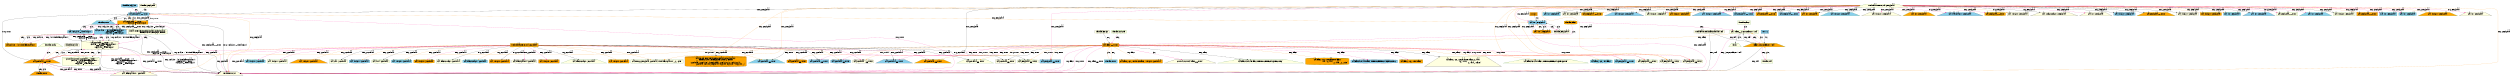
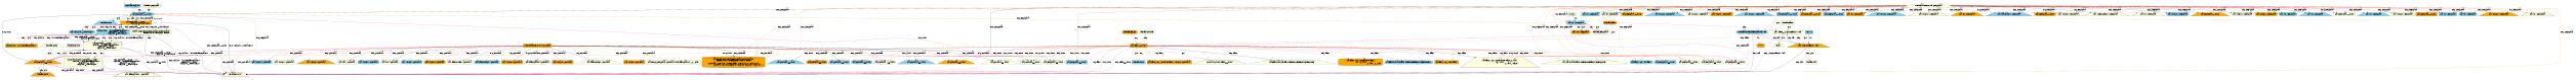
  digraph {
    node [color=darkgreen fillcolor=lightyellow shape=cylinder style=filled]
    edge [arrowhead=diamond color=deeppink]
    n1 [color=black fillcolor=skyblue label="(Call,pReplyData == NULL)"]
    n2 [fillcolor=orange label="(Call,pReplyData == NULL ||\n                     *replySize != sizeof(int32_t))" shape=box]
    n3 [color=black fillcolor=skyblue label="(Call,(int *)pReplyData)" shape=box]
    n4 [fillcolor=skyblue label="(Identifier,NULL)" shape=trapezium]
    n5 [color=black label="(MethodReturn,int)" shape=trapezium]
    n6 [color=black fillcolor=skyblue label="(Call,cmdSize < (int)sizeof(effect_param_t) ||\n                    pReplyData == NULL ||\n                     *replySize != sizeof(int32_t))" shape=box]
    n7 [color=black fillcolor=skyblue label="(Call,*replySize != sizeof(int32_t))"]
    n8 [color=black label="(Identifier,pReplyData)"]
    n9 [color=black fillcolor=orange label="(Call,*(int *)pReplyData)"]
    n10 [label="(MethodParameterIn,void *pReplyData)" shape=trapezium]
    n11 [color=black fillcolor=skyblue label="(Call,pReplyData == NULL)" shape=box]
    n12 [fillcolor=skyblue label="(Call,(int *)pReplyData)" shape=box]
    n13 [color=black label="(Call,(int *)pReplyData)"]
    n14 [fillcolor=orange label="(Call,pReplyData  == NULL)"]
    n15 [color=black fillcolor=skyblue label="(Call,(uint32_t *)pReplyData)" shape=trapezium]
    n16 [label="(Call,(uint32_t *)pReplyData)" shape=box]
    n17 [fillcolor=orange label="(Call,(uint32_t *)pReplyData)" shape=box]
    n18 [color=black fillcolor=skyblue label="(Call,(uint32_t *)pReplyData)" shape=trapezium]
    n19 [color=black fillcolor=skyblue label="(Call,pReplyData == NULL)" shape=box]
    n20 [fillcolor=orange label="(Call,pReplyData == NULL)" shape=box]
    n21 [color=black fillcolor=skyblue label="(Call,pReplyData == NULL)" shape=box]
    n22 [fillcolor=orange label="(Call,(int *)pReplyData)" shape=box]
    n23 [fillcolor=skyblue label="(Call,(uint32_t *)pReplyData)" shape=trapezium]
    n24 [color=black label="(Call,(uint32_t *)pReplyData)" shape=trapezium]
    n25 [fillcolor=orange label="(Call,(int *)pReplyData)" shape=trapezium]
    n26 [color=black fillcolor=skyblue label="(Call,(data_param_t *)pReplyData)" shape=trapezium]
    n27 [fillcolor=skyblue label="(Call,pReplyData == NULL)" shape=box]
    n28 [fillcolor=orange label="(Call,pReplyData == NULL)"]
    n29 [color=black label="(Call,(uint32_t *)pReplyData)" shape=box]
    n30 [color=black label="(Call,(config_config_t *)pReplyData)" shape=trapezium]
    n31 [color=black label="(Call,(int *)pReplyData)" shape=trapezium]
    n32 [color=black fillcolor=skyblue label="(Call,(uint32_t *)pReplyData)"]
    n33 [fillcolor=orange label="(Call,pReplyData == NULL)" shape=trapezium]
    n34 [label="(Call,pReplyData == NULL)"]
    n35 [label="(Call,pReplyData == NULL)"]
    n36 [color=black label="(Call,(uint32_t *)pReplyData)"]
    n37 [fillcolor=orange label="(Call,(uint32_t *)pReplyData)"]
    n38 [fillcolor=skyblue label="(Call,(int *)pReplyData)"]
    n39 [color=black fillcolor=skyblue label="(Call,(int *)pReplyData)" shape=trapezium]
    n40 [label="(Call,pReplyData == NULL)" shape=box]
    n41 [fillcolor=skyblue label="(Call,(int *)pReplyData)" shape=trapezium]
    n42 [label="(Call,(uint32_t *)pReplyData)" shape=box]
    n43 [color=black fillcolor=orange label="(Call,pReplyData == NULL)" shape=box]
    n44 [label="(Call,memcpy(pReplyData, pCmdData, sizeof(effect_param_t) + p->psize))" shape=box]
    n45 [color=black label="(Call,pReplyData == NULL)"]
    n46 [fillcolor=skyblue label="(Call,(int *)pReplyData)" shape=box]
    n47 [color=black fillcolor=orange label="(Call,ALOGE(\"PreProcessingFx_Command cmdCode Case: \"\n \"EFFECT_CMD_SET_FEATURE_CONFIG: ERROR\n\"\n \"pCmdData %p cmdSize %d pReplyData %p replySize %p *replySize %d\",\n                        pCmdData, cmdSize, pReplyData, replySize, replySize ? *replySize : -1))"]
    n48 [fillcolor=skyblue label="(Call,(int *)pReplyData)"]
    n49 [color=black label="(Call,pReplyData == NULL)"]
    n50 [fillcolor=orange label="(Call,(uint32_t *)pReplyData)" shape=trapezium]
    n51 [color=black label="(Call,(int *)pReplyData)" shape=trapezium]
+   1000100 [color=black fillcolor=orange]
    n53 [color=black fillcolor=orange label="(Call,pCmdData == NULL)" shape=trapezium]
    n54 [color=black label="(Call,pCmdData == NULL||\n                    cmdSize < (int)sizeof(effect_param_t) ||\n                    pReplyData == NULL ||\n                     *replySize != sizeof(int32_t))"]
    n55 [color=black label="(Call,(effect_param_t *) pCmdData)" shape=trapezium]
    n56 [color=black fillcolor=orange label="(Identifier,NULL)" shape=trapezium]
    n57 [label="(ControlStructure,if (pCmdData == NULL||\n                    cmdSize < (int)sizeof(effect_param_t) ||\n                    pReplyData == NULL ||\n                     *replySize != sizeof(int32_t)))"]
    n58 [fillcolor=orange label="(MethodParameterIn,void *pCmdData)" shape=box]
    n59 [label="(Call,(uint32_t *)pCmdData)" shape=box]
    n60 [color=black fillcolor=orange label="(Call,(uint32_t *)pCmdData)" shape=trapezium]
    n61 [color=black label="(Call,pCmdData == NULL)" shape=box]
    n62 [label="(Call,(char *)pCmdData)" shape=box]
    n63 [color=black fillcolor=skyblue label="(Call,pCmdData == NULL)" shape=box]
    n64 [color=black label="(Call,pCmdData    == NULL)"]
    n65 [color=black fillcolor=skyblue label="(Call,pCmdData == NULL)" shape=trapezium]
    n66 [color=black fillcolor=skyblue label="(Call,(uint32_t *)pCmdData)"]
    n67 [fillcolor=skyblue label="(Call,pCmdData == NULL)" shape=trapezium]
    n68 [label="(Call,(bool *)pCmdData)"]
    n69 [fillcolor=skyblue label="(Call,(uint32_t *)pCmdData)"]
    n70 [fillcolor=orange label="(Call,(uint32_t *)pCmdData)"]
    n71 [color=black fillcolor=skyblue label="(Call,pCmdData == NULL)"]
    n72 [label="(Call,(effect_config_t *)pCmdData)" shape=box]
    n73 [fillcolor=orange label="(Call,pCmdData == NULL)" shape=trapezium]
    n74 [fillcolor=skyblue label="(Call,(effect_config_t *)pCmdData)"]
    n75 [label="(Call,pCmdData == NULL)" shape=trapezium]
    n76 [color=black fillcolor=orange label="(Call,(uint32_t *)pCmdData)" shape=box]
    n77 [color=black label="(Call,(effect_param_t *)pCmdData)"]
    n78 [color=black fillcolor=orange label="(Call,(uint32_t *)pCmdData)" shape=box]
    n79 [label="(Call,(effect_config_t *)pCmdData)" shape=trapezium]
    n80 [fillcolor=orange label="(Call,(uint32_t *)pCmdData)" shape=box]
    n81 [color=black fillcolor=orange label="(Call,pCmdData == NULL)"]
    n82 [fillcolor=skyblue label="(Call,(uint32_t *)pCmdData)"]
    n83 [color=black fillcolor=orange label="(Call,effect == NULL)" shape=box]
    n84 [fillcolor=skyblue label="(Call,effect->ops->init(effect))"]
    n85 [fillcolor=skyblue label="(Identifier,NULL)" shape=box]
    n86 [color=black fillcolor=orange label="(Call,effect->ops->set_device(effect, *(uint32_t *)pCmdData))" shape=box]
    n87 [color=black label="(ControlStructure,if (effect == NULL))" shape=trapezium]
    n88 [label="(Call,Effect_SetState(effect, PREPROC_EFFECT_STATE_CONFIG))" shape=trapezium]
    n89 [fillcolor=orange label="(Call,effect->ops->set_parameter(effect,\n (void *)p->data,\n                                                                p->data + p->psize))"]
    n90 [color=black fillcolor=skyblue label="(Call,Effect_SetState(effect, PREPROC_EFFECT_STATE_CONFIG))"]
    n91 [fillcolor=orange label="(Call,effect->ops->reset(effect))" shape=box]
    n92 [color=black label="(Call,effect->ops->get_parameter(effect, p->data,\n &p->vsize,\n                                                       p->data + voffset))" shape=trapezium]
-   n93 [label="(Call,Effect_SetState(effect, PREPROC_EFFECT_STATE_ACTIVE))" shape=trapezium]
+   n93 [label="(Call,Call_SetState(effect, PREPROC_EFFECT_STATE_ACTIVE))" shape=trapezium]
    n94 [label="(Call,* effect = (preproc_effect_t *) self)" shape=box]
-   n95 [fillcolor=orange label="(Effect,(preproc_effect_t *) self)" shape=trapezium]
+   n95 [fillcolor=orange label="(Call,(preproc_effect_t *) self)" shape=trapezium]
    n96 [label="(Block,)" shape=trapezium]
    n97 [label="(Identifier,self)" shape=box]
-   n98 [color=black label="(MethodParameterIn,effect_handle_t  self)"]
+   n98 [color=black fillcolor=skyblue label="(MethodParameterIn,effect_handle_t  self)"]
    n99 [fillcolor=orange label="(Call,cmdSize < (int)sizeof(effect_param_t))" shape=box]
-   n100 [color=black label="(Identifier,EINVAL)"]
+   n100 [color=black fillcolor=orange label="(Identifier,EINVAL)"]
    n101 [label="(Identifier,config)" shape=trapezium]
-   n102 [color=black fillcolor=skyblue label="(Identifier,replySize)"]
+   n102 [color=black fillcolor=skyblue label="(Command,replySize)"]
    n103 [color=black label="(Identifier,cmdSize)"]
    n104 [color=black label="(Identifier,pReplyData)" shape=box]
    n105 [label="(Identifier,effect)" shape=box]
    n106 [label="(Identifier,cmdCode)"]
    n107 [fillcolor=orange label="(Identifier,effect)"]
    n108 [label="(Literal,\"PreProcessingFx_Command cmdCode Case: \"\n                         \"EFFECT_CMD_SET_PARAM: ERROR\")"]
    1000112 [color=black fillcolor=skyblue shape=box]
-   1000521 [color=black fillcolor=orange shape=box]
+   1000521 [color=black shape=box]
    n1 -> n2 [color=darkorange label="AST: "]
    n1 -> n2 [color=darkorange label="DDG: pReplyData"]
    n1 -> n2 [color=black label="DDG: NULL"]
    n1 -> n3 [arrowhead=vee color=darkorange label="DDG: pReplyData"]
    n1 -> n4 [color=black label="CFG: "]
    n1 -> n5 [color=darkorange label="DDG: pReplyData"]
    n1 -> n5 [arrowhead=vee label="DDG: NULL"]
    n2 -> n1 [arrowhead=vee color=darkorange label="CFG: "]
    n2 -> n5 [color=black label="DDG: *replySize != sizeof(int32_t)"]
    n2 -> n5 [label="DDG: pReplyData == NULL"]
    n2 -> n6 [arrowhead=vee color=black label="AST: "]
    n2 -> n6 [arrowhead=vee color=black label="DDG: pReplyData == NULL"]
    n2 -> n6 [arrowhead=vee color=darkorange label="DDG: *replySize != sizeof(int32_t)"]
    n2 -> n7 [arrowhead=vee color=black label="CFG: "]
    n3 -> n5 [label="DDG: pReplyData"]
    n3 -> n8 [label="CFG: "]
    n3 -> n9 [arrowhead=vee color=black label="AST: "]
    n4 -> n1 [color=black label="AST: "]
    n6 -> n2 [arrowhead=vee color=black label="CFG: "]
    n6 -> n5 [color=black label="DDG: pReplyData == NULL ||\n                     *replySize != sizeof(int32_t)"]
    n6 -> n5 [color=black label="DDG: cmdSize < (int)sizeof(effect_param_t)"]
    n6 -> n54 [label="AST: "]
    n6 -> n54 [arrowhead=vee color=black label="DDG: cmdSize < (int)sizeof(effect_param_t)"]
    n6 -> n54 [color=black label="DDG: pReplyData == NULL ||\n                     *replySize != sizeof(int32_t)"]
    n6 -> n99 [arrowhead=vee color=darkorange label="CFG: "]
    n7 -> n2 [label="AST: "]
    n7 -> n2 [arrowhead=vee label="DDG: *replySize"]
    n8 -> n3 [color=black label="AST: "]
    n9 -> n3 [color=darkorange label="CFG: "]
    n10 -> n1 [color=black label="DDG: pReplyData"]
    n10 -> n3 [label="DDG: pReplyData"]
    n10 -> n5 [color=darkorange label="DDG: pReplyData"]
    n10 -> n11 [arrowhead=vee label="DDG: pReplyData"]
    n10 -> n12 [color=black label="DDG: pReplyData"]
    n10 -> n13 [arrowhead=vee color=black label="DDG: pReplyData"]
    n10 -> n14 [arrowhead=vee color=darkorange label="DDG: pReplyData"]
    n10 -> n15 [color=black label="DDG: pReplyData"]
    n10 -> n16 [arrowhead=vee label="DDG: pReplyData"]
    n10 -> n17 [color=darkorange label="DDG: pReplyData"]
    n10 -> n18 [label="DDG: pReplyData"]
    n10 -> n19 [label="DDG: pReplyData"]
    n10 -> n20 [color=black label="DDG: pReplyData"]
    n10 -> n21 [label="DDG: pReplyData"]
    n10 -> n22 [color=black label="DDG: pReplyData"]
    n10 -> n23 [color=black label="DDG: pReplyData"]
    n10 -> n24 [arrowhead=vee label="DDG: pReplyData"]
    n10 -> n25 [arrowhead=vee color=darkorange label="DDG: pReplyData"]
    n10 -> n26 [label="DDG: pReplyData"]
    n10 -> n27 [arrowhead=vee color=darkorange label="DDG: pReplyData"]
    n10 -> n28 [arrowhead=vee label="DDG: pReplyData"]
    n10 -> n29 [color=darkorange label="DDG: pReplyData"]
    n10 -> n30 [arrowhead=vee color=black label="DDG: pReplyData"]
    n10 -> n31 [label="DDG: pReplyData"]
    n10 -> n32 [arrowhead=vee color=black label="DDG: pReplyData"]
    n10 -> n33 [arrowhead=vee color=black label="DDG: pReplyData"]
    n10 -> n34 [arrowhead=vee color=darkorange label="DDG: pReplyData"]
    n10 -> n35 [arrowhead=vee color=black label="DDG: pReplyData"]
    n10 -> n36 [arrowhead=vee color=black label="DDG: pReplyData"]
    n10 -> n37 [arrowhead=vee color=darkorange label="DDG: pReplyData"]
    n10 -> n38 [color=darkorange label="DDG: pReplyData"]
    n10 -> n39 [color=black label="DDG: pReplyData"]
    n10 -> n40 [label="DDG: pReplyData"]
    n10 -> n41 [arrowhead=vee label="DDG: pReplyData"]
    n10 -> n42 [arrowhead=vee color=black label="DDG: pReplyData"]
    n10 -> n43 [color=darkorange label="DDG: pReplyData"]
    n10 -> n44 [color=darkorange label="DDG: pReplyData"]
    n10 -> n45 [arrowhead=vee color=darkorange label="DDG: pReplyData"]
    n10 -> n46 [label="DDG: pReplyData"]
    n10 -> n47 [color=darkorange label="DDG: pReplyData"]
    n10 -> n48 [label="DDG: pReplyData"]
    n10 -> n49 [color=darkorange label="DDG: pReplyData"]
    n10 -> n50 [color=darkorange label="DDG: pReplyData"]
    n10 -> n51 [label="DDG: pReplyData"]
+   n10 -> 1000100 [color=darkorange label="AST: "]
    n53 -> n1 [arrowhead=vee color=black label="DDG: NULL"]
    n53 -> n5 [color=black label="DDG: pCmdData"]
    n53 -> n5 [arrowhead=vee label="DDG: NULL"]
    n53 -> n54 [color=black label="AST: "]
    n53 -> n54 [color=black label="DDG: pCmdData"]
    n53 -> n54 [label="DDG: NULL"]
    n53 -> n55 [arrowhead=vee label="DDG: pCmdData"]
    n53 -> n56 [color=black label="CFG: "]
    n54 -> n5 [arrowhead=vee label="DDG: pCmdData == NULL"]
    n54 -> n5 [arrowhead=vee color=black label="DDG: cmdSize < (int)sizeof(effect_param_t) ||\n                    pReplyData == NULL ||\n                     *replySize != sizeof(int32_t)"]
    n54 -> n5 [arrowhead=vee color=black label="DDG: pCmdData == NULL||\n                    cmdSize < (int)sizeof(effect_param_t) ||\n                    pReplyData == NULL ||\n                     *replySize != sizeof(int32_t)"]
    n54 -> n6 [label="CFG: "]
    n54 -> n53 [color=darkorange label="CFG: "]
    n54 -> n57 [arrowhead=vee color=black label="AST: "]
    n56 -> n53 [label="AST: "]
    n58 -> n5 [arrowhead=vee label="DDG: pCmdData"]
    n58 -> n44 [arrowhead=vee color=darkorange label="DDG: pCmdData"]
    n58 -> n47 [color=black label="DDG: pCmdData"]
    n58 -> n53 [label="DDG: pCmdData"]
    n58 -> n55 [arrowhead=vee color=darkorange label="DDG: pCmdData"]
    n58 -> n59 [label="DDG: pCmdData"]
    n58 -> n60 [arrowhead=vee color=darkorange label="DDG: pCmdData"]
    n58 -> n61 [color=black label="DDG: pCmdData"]
    n58 -> n62 [color=black label="DDG: pCmdData"]
    n58 -> n63 [arrowhead=vee color=black label="DDG: pCmdData"]
    n58 -> n64 [label="DDG: pCmdData"]
    n58 -> n65 [arrowhead=vee color=black label="DDG: pCmdData"]
    n58 -> n66 [color=darkorange label="DDG: pCmdData"]
    n58 -> n67 [color=darkorange label="DDG: pCmdData"]
    n58 -> n68 [arrowhead=vee color=black label="DDG: pCmdData"]
    n58 -> n69 [arrowhead=vee color=darkorange label="DDG: pCmdData"]
    n58 -> n70 [arrowhead=vee label="DDG: pCmdData"]
    n58 -> n71 [arrowhead=vee color=darkorange label="DDG: pCmdData"]
    n58 -> n72 [arrowhead=vee color=black label="DDG: pCmdData"]
    n58 -> n73 [label="DDG: pCmdData"]
    n58 -> n74 [arrowhead=vee color=darkorange label="DDG: pCmdData"]
    n58 -> n75 [color=black label="DDG: pCmdData"]
    n58 -> n76 [arrowhead=vee color=black label="DDG: pCmdData"]
    n58 -> n77 [label="DDG: pCmdData"]
    n58 -> n78 [label="DDG: pCmdData"]
    n58 -> n79 [arrowhead=vee color=black label="DDG: pCmdData"]
    n58 -> n80 [arrowhead=vee color=darkorange label="DDG: pCmdData"]
    n58 -> n81 [color=darkorange label="DDG: pCmdData"]
    n58 -> n82 [label="DDG: pCmdData"]
    n83 -> n5 [label="DDG: effect == NULL"]
    n83 -> n5 [arrowhead=vee label="DDG: effect"]
    n83 -> n5 [label="DDG: NULL"]
    n83 -> n11 [color=darkorange label="DDG: NULL"]
    n83 -> n27 [label="DDG: NULL"]
    n83 -> n34 [arrowhead=vee label="DDG: NULL"]
    n83 -> n35 [arrowhead=vee color=darkorange label="DDG: NULL"]
    n83 -> n45 [color=darkorange label="DDG: NULL"]
    n83 -> n49 [arrowhead=vee label="DDG: NULL"]
    n83 -> n53 [arrowhead=vee color=darkorange label="DDG: NULL"]
    n83 -> n61 [color=black label="DDG: NULL"]
    n83 -> n63 [arrowhead=vee label="DDG: NULL"]
    n83 -> n64 [arrowhead=vee color=darkorange label="DDG: NULL"]
    n83 -> n65 [arrowhead=vee label="DDG: NULL"]
    n83 -> n67 [arrowhead=vee color=black label="DDG: NULL"]
    n83 -> n71 [arrowhead=vee label="DDG: NULL"]
    n83 -> n73 [color=darkorange label="DDG: NULL"]
    n83 -> n75 [color=darkorange label="DDG: NULL"]
    n83 -> n81 [color=darkorange label="DDG: NULL"]
    n83 -> n84 [arrowhead=vee color=darkorange label="DDG: effect"]
    n83 -> n85 [arrowhead=vee color=darkorange label="CFG: "]
    n83 -> n86 [arrowhead=vee color=darkorange label="DDG: effect"]
    n83 -> n87 [label="AST: "]
    n83 -> n88 [color=black label="DDG: effect"]
    n83 -> n89 [color=darkorange label="DDG: effect"]
    n83 -> n90 [label="DDG: effect"]
    n83 -> n91 [label="DDG: effect"]
    n83 -> n92 [color=black label="DDG: effect"]
    n83 -> n93 [color=darkorange label="DDG: effect"]
    n85 -> n83 [arrowhead=vee color=darkorange label="AST: "]
    n94 -> n5 [arrowhead=vee label="DDG: (preproc_effect_t *) self"]
    n94 -> n83 [arrowhead=vee color=darkorange label="DDG: effect"]
    n94 -> n95 [label="CFG: "]
    n94 -> n96 [color=black label="AST: "]
    n95 -> n5 [arrowhead=vee color=black label="DDG: self"]
    n95 -> n94 [color=darkorange label="AST: "]
    n95 -> n94 [arrowhead=vee color=black label="DDG: self"]
    n95 -> n97 [label="CFG: "]
    n97 -> n95 [color=darkorange label="AST: "]
    n98 -> n5 [color=black label="DDG: self"]
+   n98 -> 1000100 [arrowhead=vee label="AST: "]
    n98 -> n95 [arrowhead=vee color=black label="DDG: self"]
    n99 -> n6 [color=black label="AST: "]
    n99 -> n6 [arrowhead=vee label="DDG: cmdSize"]
    n99 -> n6 [label="DDG: (int)sizeof(effect_param_t)"]
    n100 -> n83 [color=black label="CFG: "]
    n101 -> n53 [label="AST: "]
    n102 -> n1 [label="CFG: "]
    n103 -> n53 [arrowhead=vee color=darkorange label="CFG: "]
    n104 -> n1 [arrowhead=vee color=black label="AST: "]
    n105 -> n94 [arrowhead=vee label="AST: "]
    n106 -> n83 [label="CFG: "]
    n107 -> n83 [arrowhead=vee label="AST: "]
    n107 -> n94 [label="CFG: "]
    n108 -> n54 [arrowhead=vee label="CFG: "]
    1000112 -> n95 [color=black label="AST: "]
    1000521 -> n3 [color=black label="AST: "]
  }
